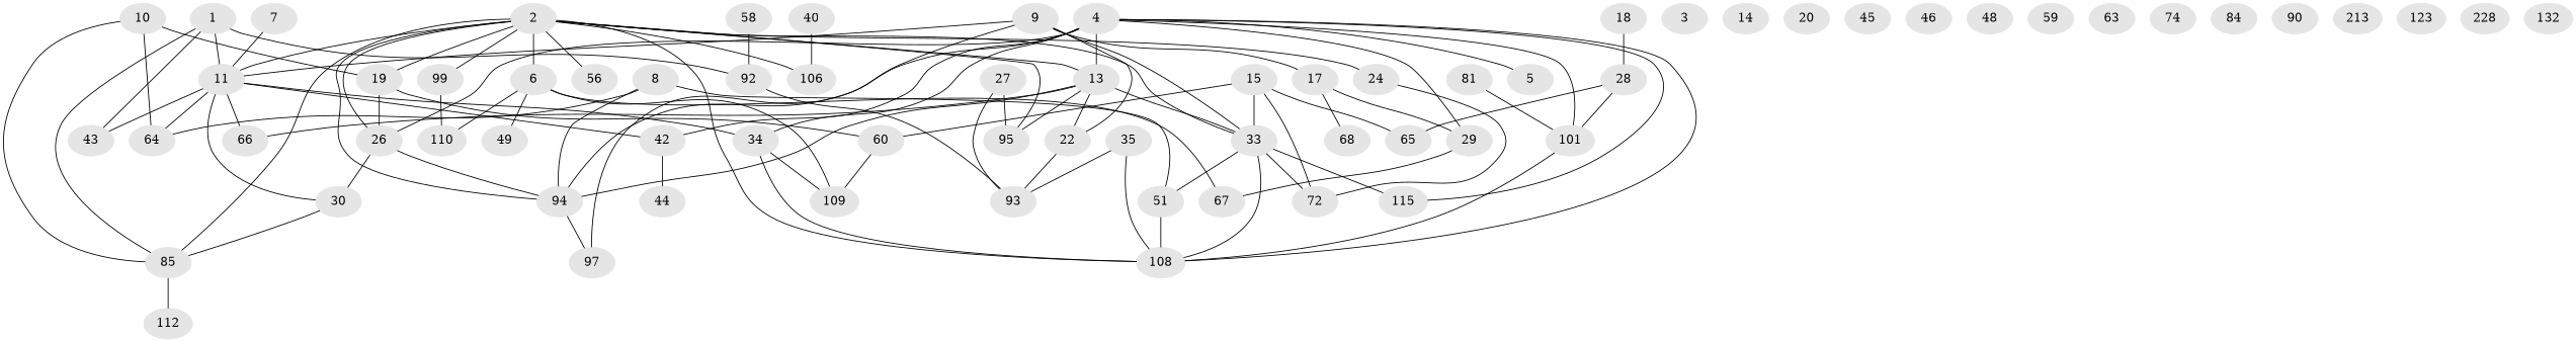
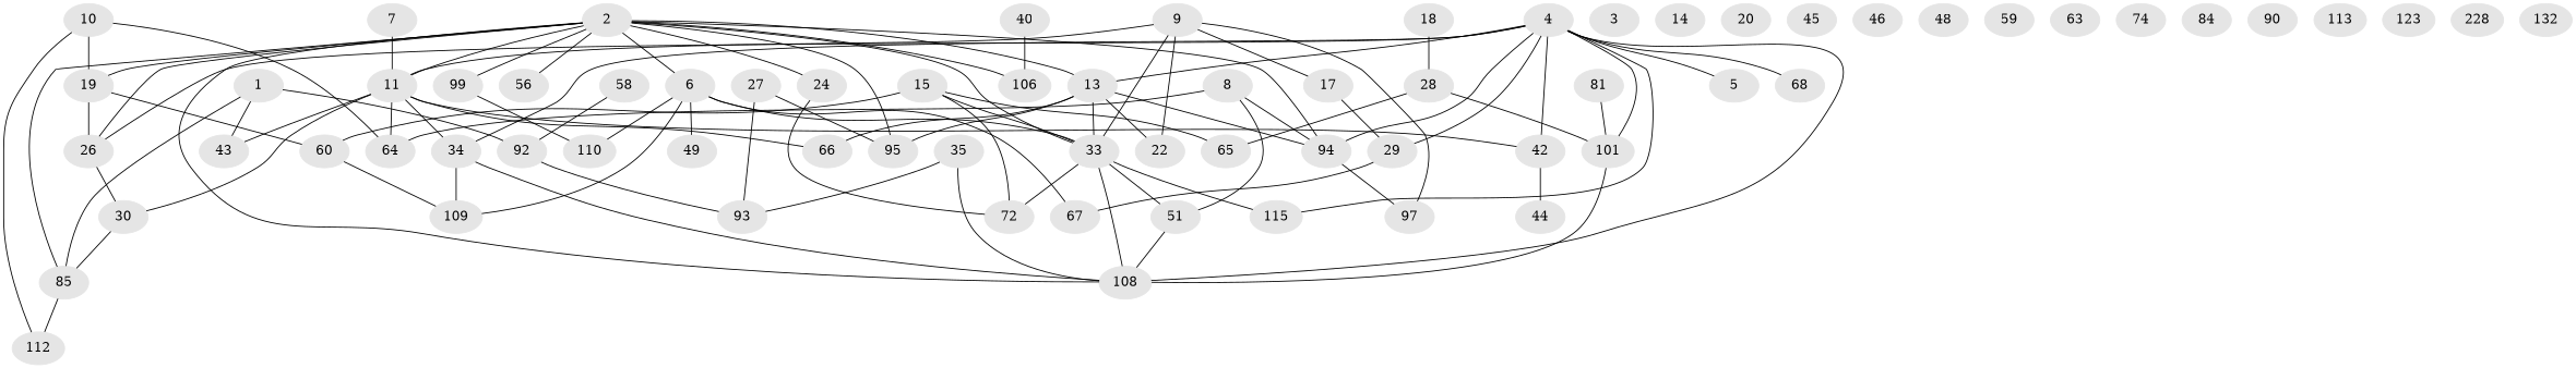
  graph {
    node [color=gray90 style=filled]
    1 [super="+131+104"]
    11 [super="+139+32"]
    43
    85 [super="+89+122"]
    92
    34 [super="+114"]
    42 [super="+47"]
    64 [super="+71"]
    30 [super="+70"]
    66
    112
    93
    2 [super="+118+36+41+25"]
    6 [super="+80+21"]
    13 [super="+116+69+50"]
    19 [super="+23"]
    24
    26 [super="+86"]
    33 [super="+130+105+57"]
    56
    94 [super="+98"]
    95 [super="+103"]
    99
    106 [super="+136"]
    108 [super="+125+137"]
    49 [super="+129"]
    67 [super="+102"]
    109
    110
    22 [super="+133"]
    60 [super="+141+119"]
    72 [super="+135+77"]
    115
    51
    97 [super="+124"]
    3 [super="+38"]
    4 [super="+37+16"]
    5
    29 [super="+87"]
    68
    101 [super="+121"]
    44
    7
    8 [super="+31"]
    9 [super="+12"]
    17 [super="+83"]
    10 [super="+61"]
    14
    15 [super="+76"]
    65
    28 [super="+54"]
    18
    20
    27 [super="+100"]
    35 [super="+55"]
    40 [super="+138"]
    45
    46
    48
    58
    59
    63
    74
    81
    84
    90
-   113 [label=213]
+   113
    123
    n69 [label=228]
    132
-   1 -- 11 [weight=2]
    1 -- 43
    1 -- 85
    1 -- 92
    11 -- 43
    11 -- 34
    11 -- 42
    11 -- 64
    11 -- 30
    11 -- 66
    85 -- 112
    92 -- 93
    34 -- 108
    34 -- 109
    42 -- 44
    30 -- 85
    2 -- 11 [weight=2]
    2 -- 85
    2 -- 6 [weight=2]
    2 -- 13
    2 -- 19
    2 -- 24
    2 -- 26
    2 -- 33
    2 -- 56
    2 -- 94
    2 -- 95
    2 -- 99
    2 -- 106
    2 -- 108
+   6 -- 33
    6 -- 49
    6 -- 67
    6 -- 109
    6 -- 110
    13 -- 66
    13 -- 33 [weight=3]
    13 -- 94
    13 -- 95
    13 -- 22
    19 -- 26
    19 -- 60
    24 -- 72
    26 -- 30
-   26 -- 94
    33 -- 108
    33 -- 72 [weight=2]
    33 -- 115
    33 -- 51
    94 -- 97
    99 -- 110
-   22 -- 93
    60 -- 109
    51 -- 108
    4 -- 34
    4 -- 42 [weight=3]
    4 -- 13
    4 -- 26
    4 -- 94
    4 -- 108
    4 -- 115
    4 -- 5
    4 -- 29
-   17 -- 68
+   4 -- 68
    4 -- 101
    29 -- 67
    101 -- 108
    7 -- 11
    8 -- 64
    8 -- 94
    8 -- 51
    9 -- 11
    9 -- 33
    9 -- 22
    9 -- 97
    9 -- 17
    17 -- 29
-   10 -- 85
+   10 -- 112
    10 -- 64
    10 -- 19
    15 -- 33 [weight=2]
    15 -- 60
    15 -- 72
    15 -- 65
    28 -- 101
    28 -- 65
    18 -- 28
    27 -- 93
    27 -- 95
    35 -- 93
    35 -- 108
    40 -- 106
    58 -- 92
    81 -- 101
  }
